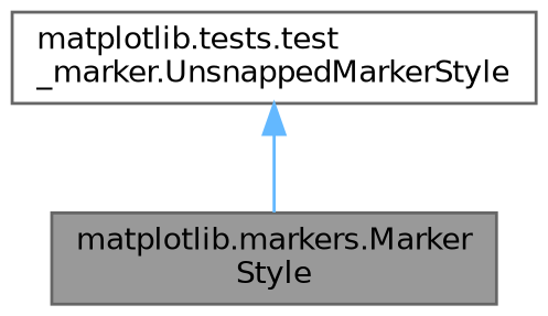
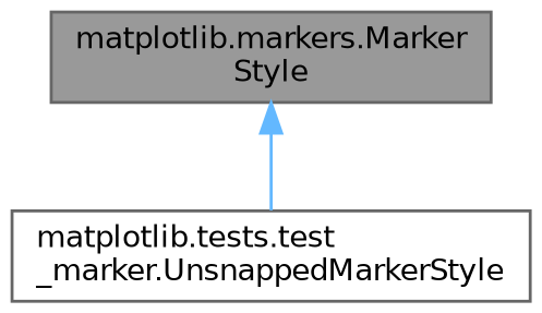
  digraph {
    node [color=gray40 fontname=Helvetica fontsize=10 shape=box style=filled]
    n1 [fillcolor=grey60 fontcolor=black height=0.2 label="matplotlib.markers.Marker\lStyle" width=0.4]
    n2 [fillcolor=white height=0.2 label="matplotlib.tests.test\l_marker.UnsnappedMarkerStyle" width=0.4]
-   n2 -> n1 [color=steelblue1 dir=back fontname=Helvetica fontsize=10 labelfontname=Helvetica labelfontsize=10 style=solid]
+   n1 -> n2 [color=steelblue1 dir=back fontname=Helvetica fontsize=10 labelfontname=Helvetica labelfontsize=10 style=solid]
  }
